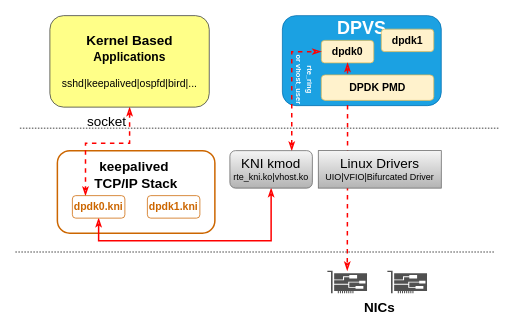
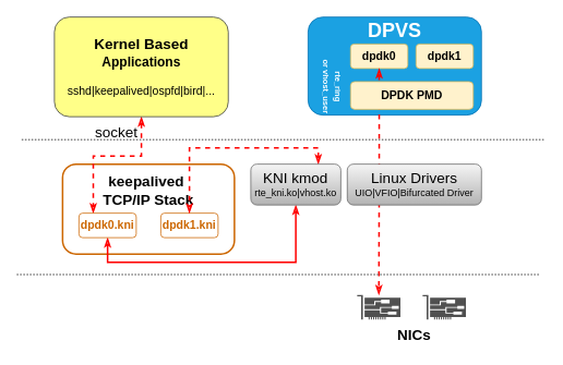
  <mxCell id="0" />
  <mxCell id="1" parent="0" />
  <mxCell id="2" value="&lt;font style=&quot;font-size: 24px;&quot;&gt;&lt;b style=&quot;&quot;&gt;DPVS&lt;/b&gt;&lt;/font&gt;&lt;div&gt;&lt;br&gt;&lt;/div&gt;&lt;div&gt;&lt;br&gt;&lt;/div&gt;&lt;div&gt;&lt;br&gt;&lt;/div&gt;&lt;div&gt;&lt;br&gt;&lt;/div&gt;&lt;div&gt;&lt;br&gt;&lt;/div&gt;&lt;div&gt;&lt;br&gt;&lt;/div&gt;" style="rounded=1;whiteSpace=wrap;html=1;fillColor=#1ba1e2;strokeColor=#006EAF;fontColor=#ffffff;" vertex="1" parent="1"><mxGeometry x="376" y="20" width="211.88" height="120" as="geometry" /></mxCell>
  <mxCell id="3" value="&lt;font style=&quot;font-size: 14px;&quot;&gt;&lt;b&gt;dpdk0&lt;/b&gt;&lt;/font&gt;" style="rounded=1;whiteSpace=wrap;html=1;fillColor=#fff2cc;strokeColor=#d6b656;" vertex="1" parent="1"><mxGeometry x="427.88" y="53" width="70" height="30" as="geometry" /></mxCell>
- <mxCell id="4" value="&lt;font style=&quot;font-size: 14px;&quot;&gt;&lt;b&gt;dpdk1&lt;/b&gt;&lt;/font&gt;" style="rounded=1;whiteSpace=wrap;html=1;fillColor=#fff2cc;strokeColor=#d6b656;" vertex="1" parent="1"><mxGeometry x="507.88" y="38" width="70" height="30" as="geometry" /></mxCell>
+ <mxCell id="4" value="&lt;font style=&quot;font-size: 14px;&quot;&gt;&lt;b&gt;dpdk1&lt;/b&gt;&lt;/font&gt;" style="rounded=1;whiteSpace=wrap;html=1;fillColor=#fff2cc;strokeColor=#d6b656;" vertex="1" parent="1"><mxGeometry x="507.88" y="53" width="70" height="30" as="geometry" /></mxCell>
  <mxCell id="5" style="edgeStyle=orthogonalEdgeStyle;rounded=0;orthogonalLoop=1;jettySize=auto;html=1;exitX=0.5;exitY=1;exitDx=0;exitDy=0;strokeColor=#FF0000;strokeWidth=2;startArrow=classicThin;startFill=0;endArrow=classicThin;endFill=0;dashed=1;" edge="1" parent="1" source="3" target="18"><mxGeometry relative="1" as="geometry" /></mxCell>
  <mxCell id="6" value="&lt;font style=&quot;font-size: 18px;&quot;&gt;&lt;b&gt;keepalived&amp;nbsp;&lt;/b&gt;&lt;/font&gt;&lt;div&gt;&lt;font style=&quot;font-size: 18px;&quot;&gt;&lt;b&gt;TCP/IP Stack&lt;/b&gt;&lt;/font&gt;&lt;div&gt;&lt;font style=&quot;font-size: 18px;&quot;&gt;&lt;br&gt;&lt;/font&gt;&lt;/div&gt;&lt;div&gt;&lt;font style=&quot;font-size: 18px;&quot;&gt;&lt;br&gt;&lt;/font&gt;&lt;/div&gt;&lt;/div&gt;" style="rounded=1;whiteSpace=wrap;html=1;strokeColor=#CC6600;strokeWidth=2;" vertex="1" parent="1"><mxGeometry x="76" y="200" width="210" height="110" as="geometry" /></mxCell>
  <mxCell id="7" style="edgeStyle=orthogonalEdgeStyle;rounded=0;orthogonalLoop=1;jettySize=auto;html=1;entryX=0.25;entryY=0;entryDx=0;entryDy=0;strokeWidth=2;dashed=1;startArrow=classicThin;startFill=0;endArrow=classicThin;endFill=0;strokeColor=#FF0000;" edge="1" parent="1" source="8" target="10"><mxGeometry relative="1" as="geometry"><Array as="points"><mxPoint x="172" y="190" /><mxPoint x="114" y="190" /></Array></mxGeometry></mxCell>
  <mxCell id="8" value="&lt;div&gt;&lt;span style=&quot;color: rgb(0, 0, 0);&quot;&gt;&lt;font style=&quot;font-size: 18px;&quot;&gt;&lt;b&gt;Kernel Based&lt;/b&gt;&lt;/font&gt;&lt;/span&gt;&lt;/div&gt;&lt;div&gt;&lt;span style=&quot;color: rgb(0, 0, 0);&quot;&gt;&lt;font size=&quot;3&quot; style=&quot;&quot;&gt;&lt;b&gt;Applications&lt;/b&gt;&lt;/font&gt;&lt;/span&gt;&lt;br&gt;&lt;/div&gt;&lt;div&gt;&lt;span style=&quot;color: rgb(0, 0, 0);&quot;&gt;&lt;font style=&quot;font-size: 14px;&quot;&gt;&lt;br&gt;&lt;/font&gt;&lt;/span&gt;&lt;/div&gt;&lt;div&gt;&lt;span style=&quot;color: rgb(0, 0, 0);&quot;&gt;&lt;font style=&quot;font-size: 14px;&quot;&gt;sshd|keepalived|ospfd|bird|...&lt;/font&gt;&lt;/span&gt;&lt;/div&gt;" style="rounded=1;whiteSpace=wrap;html=1;fillColor=#ffff88;strokeColor=#36393d;" vertex="1" parent="1"><mxGeometry x="66" y="20" width="212.5" height="122" as="geometry" /></mxCell>
  <mxCell id="9" style="edgeStyle=orthogonalEdgeStyle;rounded=0;orthogonalLoop=1;jettySize=auto;html=1;entryX=0.5;entryY=1;entryDx=0;entryDy=0;strokeWidth=2;dashed=0;startArrow=classicThin;startFill=0;endArrow=classicThin;endFill=0;strokeColor=#FF0000;" edge="1" parent="1" source="10" target="13"><mxGeometry relative="1" as="geometry"><Array as="points"><mxPoint x="131" y="320" /><mxPoint x="361" y="320" /></Array></mxGeometry></mxCell>
  <mxCell id="10" value="&lt;font color=&quot;#cc6600&quot; style=&quot;font-size: 14px;&quot;&gt;&lt;b&gt;dpdk0.kni&lt;/b&gt;&lt;/font&gt;" style="rounded=1;whiteSpace=wrap;html=1;strokeColor=#CC6600;" vertex="1" parent="1"><mxGeometry x="96" y="260" width="70" height="30" as="geometry" /></mxCell>
  <mxCell id="11" value="&lt;font color=&quot;#cc6600&quot; style=&quot;font-size: 14px;&quot;&gt;&lt;b&gt;dpdk1.kni&lt;/b&gt;&lt;/font&gt;" style="rounded=1;whiteSpace=wrap;html=1;strokeColor=#CC6600;" vertex="1" parent="1"><mxGeometry x="196" y="260" width="70" height="30" as="geometry" /></mxCell>
- <mxCell id="12" style="edgeStyle=orthogonalEdgeStyle;rounded=0;orthogonalLoop=1;jettySize=auto;html=1;entryX=0;entryY=0.5;entryDx=0;entryDy=0;exitX=0.75;exitY=0;exitDx=0;exitDy=0;strokeWidth=2;dashed=1;startArrow=classicThin;startFill=0;endArrow=classicThin;endFill=0;strokeColor=#FF0000;" edge="1" parent="1" source="13" target="3"><mxGeometry relative="1" as="geometry" /></mxCell>
+ <mxCell id="12" style="edgeStyle=orthogonalEdgeStyle;rounded=0;orthogonalLoop=1;jettySize=auto;html=1;exitX=0.75;exitY=0;exitDx=0;exitDy=0;strokeWidth=2;dashed=1;startArrow=classicThin;startFill=0;endArrow=classicThin;endFill=0;strokeColor=#FF0000;" edge="1" parent="1" source="13" target="11"><mxGeometry relative="1" as="geometry" /></mxCell>
  <mxCell id="13" value="&lt;font style=&quot;font-size: 18px;&quot;&gt;KNI kmod&lt;/font&gt;&lt;div&gt;&lt;font style=&quot;font-size: 12px;&quot;&gt;rte_kni.ko|vhost.ko&lt;/font&gt;&lt;/div&gt;" style="rounded=1;whiteSpace=wrap;html=1;fillColor=#f5f5f5;strokeColor=#666666;gradientColor=#b3b3b3;" vertex="1" parent="1"><mxGeometry x="306" y="200" width="110" height="50" as="geometry" /></mxCell>
- <mxCell id="14" value="&lt;div&gt;&lt;font style=&quot;font-size: 18px;&quot;&gt;Linux Drivers&lt;/font&gt;&lt;/div&gt;&lt;font style=&quot;font-size: 12px;&quot;&gt;UIO|VFIO|Bifurcated Driver&lt;/font&gt;" style="whiteSpace=wrap;html=1;fillColor=#f5f5f5;gradientColor=#b3b3b3;strokeColor=#666666;rounded=0;" vertex="1" parent="1"><mxGeometry x="423.88" y="200" width="164" height="50" as="geometry" /></mxCell>
+ <mxCell id="14" value="&lt;div&gt;&lt;font style=&quot;font-size: 18px;&quot;&gt;Linux Drivers&lt;/font&gt;&lt;/div&gt;&lt;font style=&quot;font-size: 12px;&quot;&gt;UIO|VFIO|Bifurcated Driver&lt;/font&gt;" style="rounded=1;whiteSpace=wrap;html=1;fillColor=#f5f5f5;gradientColor=#b3b3b3;strokeColor=#666666;" vertex="1" parent="1"><mxGeometry x="423.88" y="200" width="164" height="50" as="geometry" /></mxCell>
  <mxCell id="15" value="" style="endArrow=none;dashed=1;html=1;rounded=0;strokeWidth=2;dashPattern=1 1;strokeColor=#808080;" edge="1" parent="1"><mxGeometry width="50" height="50" relative="1" as="geometry"><mxPoint x="26" y="170" as="sourcePoint" /><mxPoint x="666" y="170" as="targetPoint" /></mxGeometry></mxCell>
  <mxCell id="16" value="" style="endArrow=none;dashed=1;html=1;rounded=0;strokeWidth=2;dashPattern=1 1;strokeColor=#808080;" edge="1" parent="1"><mxGeometry width="50" height="50" relative="1" as="geometry"><mxPoint x="20" y="335" as="sourcePoint" /><mxPoint x="660" y="335" as="targetPoint" /></mxGeometry></mxCell>
  <mxCell id="17" value="" style="group" vertex="1" connectable="0" parent="1"><mxGeometry x="436" y="360" width="132.87" height="64" as="geometry" /></mxCell>
  <mxCell id="18" value="" style="sketch=0;pointerEvents=1;shadow=0;dashed=0;html=1;strokeColor=none;fillColor=#505050;labelPosition=center;verticalLabelPosition=bottom;verticalAlign=top;outlineConnect=0;align=center;shape=mxgraph.office.devices.nic;" vertex="1" parent="17"><mxGeometry width="52.87" height="30" as="geometry" /></mxCell>
  <mxCell id="19" value="" style="sketch=0;pointerEvents=1;shadow=0;dashed=0;html=1;strokeColor=none;fillColor=#505050;labelPosition=center;verticalLabelPosition=bottom;verticalAlign=top;outlineConnect=0;align=center;shape=mxgraph.office.devices.nic;" vertex="1" parent="17"><mxGeometry x="80" width="52.87" height="30" as="geometry" /></mxCell>
  <mxCell id="20" value="&lt;font style=&quot;font-size: 18px;&quot;&gt;&lt;b&gt;NICs&lt;/b&gt;&lt;/font&gt;" style="text;html=1;align=center;verticalAlign=middle;whiteSpace=wrap;rounded=0;" vertex="1" parent="17"><mxGeometry x="39.88" y="34" width="60" height="30" as="geometry" /></mxCell>
  <mxCell id="21" value="&lt;b&gt;&lt;font style=&quot;font-size: 14px;&quot;&gt;DPDK PMD&lt;/font&gt;&lt;/b&gt;" style="rounded=1;whiteSpace=wrap;html=1;fillColor=#fff2cc;strokeColor=#d6b656;" vertex="1" parent="1"><mxGeometry x="427.88" y="99" width="150" height="34" as="geometry" /></mxCell>
  <mxCell id="22" value="&lt;font style=&quot;font-size: 18px;&quot;&gt;socket&lt;/font&gt;" style="text;html=1;align=center;verticalAlign=middle;whiteSpace=wrap;rounded=0;" vertex="1" parent="1"><mxGeometry x="112" y="147" width="60" height="30" as="geometry" /></mxCell>
  <mxCell id="23" value="&lt;b&gt;&lt;font style=&quot;font-size: 10px;&quot; color=&quot;#ffffff&quot;&gt;rte_ring or&amp;nbsp;&lt;/font&gt;&lt;span style=&quot;font-size: 10px; background-color: initial; color: rgb(255, 255, 255);&quot;&gt;vhost_user&lt;/span&gt;&lt;/b&gt;" style="text;html=1;align=center;verticalAlign=middle;whiteSpace=wrap;rounded=0;rotation=90;" vertex="1" parent="1"><mxGeometry x="365.5" y="99.5" width="82.24" height="11" as="geometry" /></mxCell>
